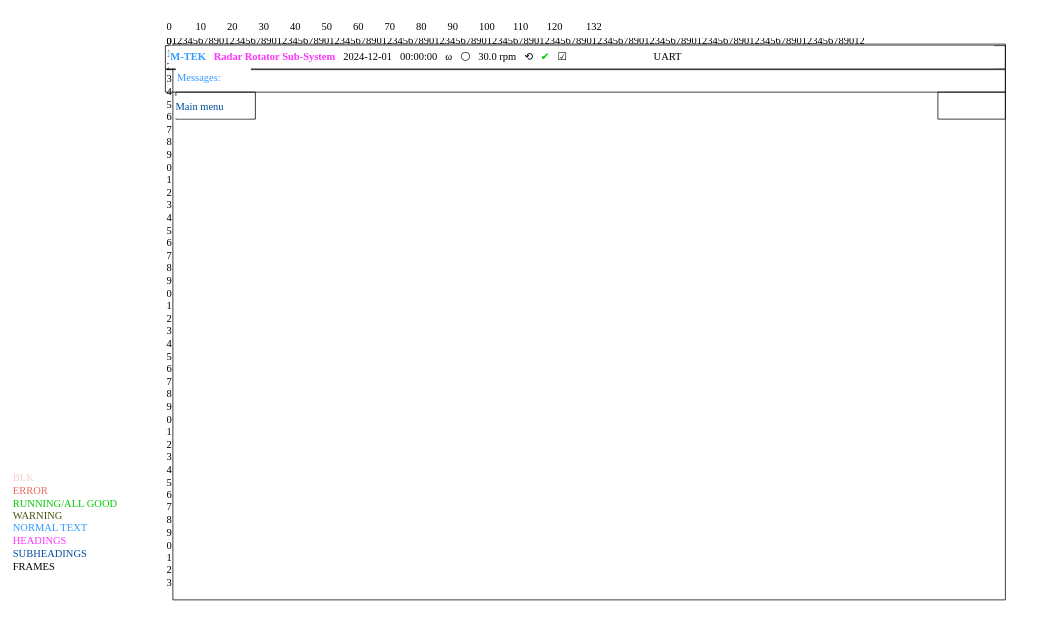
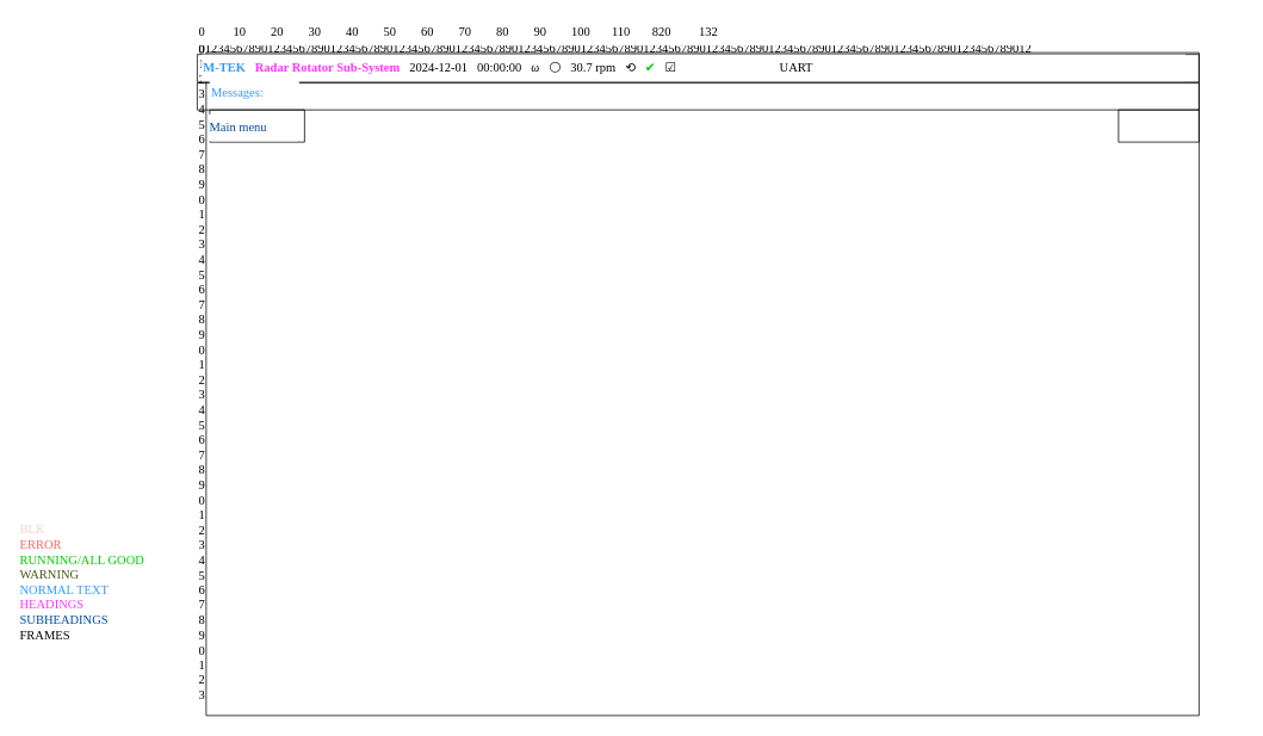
  <mxCell id="0" />
  <mxCell id="1" parent="0" />
  <mxCell id="2" value="&lt;font&gt;0123456789012345678901234567890123456789012345678901234567890123456789012345678901234567890123456789012345678901234567890123456789012&lt;/font&gt;" style="text;html=1;align=left;verticalAlign=middle;resizable=0;points=[];autosize=1;strokeColor=none;fillColor=default;fontFamily=Lucida Console;fontSize=14;" parent="1" vertex="1"><mxGeometry x="220" y="39" width="1150" height="30" as="geometry" /></mxCell>
- <mxCell id="3" value="&lt;font&gt;0&amp;nbsp; &amp;nbsp; &amp;nbsp; &amp;nbsp; &amp;nbsp;10&amp;nbsp; &amp;nbsp; &amp;nbsp; &amp;nbsp; 20&amp;nbsp; &amp;nbsp; &amp;nbsp; &amp;nbsp; 30&amp;nbsp; &amp;nbsp; &amp;nbsp; &amp;nbsp; 40&amp;nbsp; &amp;nbsp; &amp;nbsp; &amp;nbsp; 50&amp;nbsp; &amp;nbsp; &amp;nbsp; &amp;nbsp; 60&amp;nbsp; &amp;nbsp; &amp;nbsp; &amp;nbsp; 70&amp;nbsp; &amp;nbsp; &amp;nbsp; &amp;nbsp; 80&amp;nbsp; &amp;nbsp; &amp;nbsp; &amp;nbsp; 90&amp;nbsp; &amp;nbsp; &amp;nbsp; &amp;nbsp; 100&amp;nbsp; &amp;nbsp; &amp;nbsp; &amp;nbsp;110&amp;nbsp; &amp;nbsp; &amp;nbsp; &amp;nbsp;120&amp;nbsp; &amp;nbsp; &amp;nbsp; &amp;nbsp; &amp;nbsp;132&amp;nbsp;&lt;/font&gt;" style="text;html=1;align=left;verticalAlign=middle;resizable=0;points=[];autosize=1;strokeColor=none;fillColor=default;fontFamily=Lucida Console;fontSize=14;" parent="1" vertex="1"><mxGeometry x="220" y="20" width="1170" height="30" as="geometry" /></mxCell>
+ <mxCell id="3" value="&lt;font&gt;0&amp;nbsp; &amp;nbsp; &amp;nbsp; &amp;nbsp; &amp;nbsp;10&amp;nbsp; &amp;nbsp; &amp;nbsp; &amp;nbsp; 20&amp;nbsp; &amp;nbsp; &amp;nbsp; &amp;nbsp; 30&amp;nbsp; &amp;nbsp; &amp;nbsp; &amp;nbsp; 40&amp;nbsp; &amp;nbsp; &amp;nbsp; &amp;nbsp; 50&amp;nbsp; &amp;nbsp; &amp;nbsp; &amp;nbsp; 60&amp;nbsp; &amp;nbsp; &amp;nbsp; &amp;nbsp; 70&amp;nbsp; &amp;nbsp; &amp;nbsp; &amp;nbsp; 80&amp;nbsp; &amp;nbsp; &amp;nbsp; &amp;nbsp; 90&amp;nbsp; &amp;nbsp; &amp;nbsp; &amp;nbsp; 100&amp;nbsp; &amp;nbsp; &amp;nbsp; &amp;nbsp;110&amp;nbsp; &amp;nbsp; &amp;nbsp; &amp;nbsp;820&amp;nbsp; &amp;nbsp; &amp;nbsp; &amp;nbsp; &amp;nbsp;132&amp;nbsp;&lt;/font&gt;" style="text;html=1;align=left;verticalAlign=middle;resizable=0;points=[];autosize=1;strokeColor=none;fillColor=default;fontFamily=Lucida Console;fontSize=14;" parent="1" vertex="1"><mxGeometry x="220" y="20" width="1170" height="30" as="geometry" /></mxCell>
  <mxCell id="4" value="0&lt;div&gt;1&lt;/div&gt;&lt;div&gt;2&lt;/div&gt;&lt;div&gt;3&lt;/div&gt;&lt;div&gt;4&lt;/div&gt;&lt;div&gt;5&lt;/div&gt;&lt;div&gt;6&lt;/div&gt;&lt;div&gt;7&lt;/div&gt;&lt;div&gt;8&lt;/div&gt;&lt;div&gt;9&lt;/div&gt;&lt;div&gt;0&lt;/div&gt;&lt;div&gt;1&lt;/div&gt;&lt;div&gt;2&lt;/div&gt;&lt;div&gt;3&lt;/div&gt;&lt;div&gt;4&lt;/div&gt;&lt;div&gt;5&lt;/div&gt;&lt;div&gt;6&lt;/div&gt;&lt;div&gt;7&lt;/div&gt;&lt;div&gt;8&lt;/div&gt;&lt;div&gt;9&lt;/div&gt;&lt;div&gt;0&lt;/div&gt;&lt;div&gt;1&lt;/div&gt;&lt;div&gt;2&lt;/div&gt;&lt;div&gt;3&lt;/div&gt;&lt;div&gt;4&lt;/div&gt;&lt;div&gt;5&lt;/div&gt;&lt;div&gt;6&lt;/div&gt;&lt;div&gt;7&lt;/div&gt;&lt;div&gt;8&lt;/div&gt;&lt;div&gt;9&lt;/div&gt;&lt;div&gt;0&lt;/div&gt;&lt;div&gt;1&lt;/div&gt;&lt;div&gt;2&lt;/div&gt;&lt;div&gt;3&lt;/div&gt;&lt;div&gt;4&lt;/div&gt;&lt;div&gt;5&lt;/div&gt;&lt;div&gt;6&lt;/div&gt;&lt;div&gt;7&lt;/div&gt;&lt;div&gt;8&lt;/div&gt;&lt;div&gt;9&lt;/div&gt;&lt;div&gt;0&lt;/div&gt;&lt;div&gt;1&lt;/div&gt;&lt;div&gt;2&lt;/div&gt;&lt;div&gt;3&lt;/div&gt;&lt;div&gt;&lt;br&gt;&lt;/div&gt;&lt;div&gt;&lt;br&gt;&lt;/div&gt;" style="text;whiteSpace=wrap;html=1;fontFamily=Lucida Console;fontSize=14;" parent="1" vertex="1"><mxGeometry x="220" y="40" width="24" height="240" as="geometry" /></mxCell>
- <mxCell id="5" value="&lt;div&gt;&lt;font color=&quot;#f8cecc&quot;&gt;BLK&lt;/font&gt;&lt;/div&gt;&lt;div&gt;&lt;font color=&quot;#ea6b66&quot;&gt;ERROR&lt;/font&gt;&lt;/div&gt;&lt;div&gt;&lt;span style=&quot;color: rgb(0, 204, 0);&quot;&gt;RUNNING/ALL GOOD&lt;/span&gt;&lt;/div&gt;&lt;div&gt;&lt;font color=&quot;#495411&quot;&gt;WARNING&lt;/font&gt;&lt;/div&gt;&lt;div&gt;&lt;font color=&quot;#3399ff&quot;&gt;NORMAL TEXT&lt;/font&gt;&lt;/div&gt;&lt;div&gt;&lt;font color=&quot;#ff33ff&quot;&gt;HEADINGS&lt;/font&gt;&lt;/div&gt;&lt;div&gt;&lt;span style=&quot;background-color: initial;&quot;&gt;&lt;font color=&quot;#004c99&quot;&gt;SUBHEADINGS&lt;/font&gt;&lt;/span&gt;&lt;/div&gt;&lt;div&gt;&lt;span style=&quot;background-color: initial;&quot;&gt;FRAMES&lt;/span&gt;&lt;/div&gt;&lt;div&gt;&lt;br&gt;&lt;/div&gt;" style="text;html=1;align=left;verticalAlign=middle;resizable=0;points=[];autosize=1;strokeColor=none;fillColor=default;fontFamily=Lucida Console;fontSize=14;" parent="1" vertex="1"><mxGeometry x="15" y="624" width="160" height="160" as="geometry" /></mxCell>
+ <mxCell id="5" value="&lt;div&gt;&lt;font color=&quot;#f8cecc&quot;&gt;BLK&lt;/font&gt;&lt;/div&gt;&lt;div&gt;&lt;font color=&quot;#ea6b66&quot;&gt;ERROR&lt;/font&gt;&lt;/div&gt;&lt;div&gt;&lt;span style=&quot;color: rgb(0, 204, 0);&quot;&gt;RUNNING/ALL GOOD&lt;/span&gt;&lt;/div&gt;&lt;div&gt;&lt;font color=&quot;#495411&quot;&gt;WARNING&lt;/font&gt;&lt;/div&gt;&lt;div&gt;&lt;font color=&quot;#3399ff&quot;&gt;NORMAL TEXT&lt;/font&gt;&lt;/div&gt;&lt;div&gt;&lt;font color=&quot;#ff33ff&quot;&gt;HEADINGS&lt;/font&gt;&lt;/div&gt;&lt;div&gt;&lt;span style=&quot;background-color: initial;&quot;&gt;&lt;font color=&quot;#004c99&quot;&gt;SUBHEADINGS&lt;/font&gt;&lt;/span&gt;&lt;/div&gt;&lt;div&gt;&lt;span style=&quot;background-color: initial;&quot;&gt;FRAMES&lt;/span&gt;&lt;/div&gt;&lt;div&gt;&lt;br&gt;&lt;/div&gt;" style="text;html=1;align=left;verticalAlign=middle;resizable=0;points=[];autosize=1;strokeColor=none;fillColor=default;fontFamily=Lucida Console;fontSize=14;" parent="1" vertex="1"><mxGeometry x="20" y="579" width="160" height="160" as="geometry" /></mxCell>
  <mxCell id="6" value="" style="swimlane;startSize=0;fontFamily=Lucida Console;fontSize=14;" parent="1" vertex="1"><mxGeometry x="230" y="58" width="1110" height="741" as="geometry" /></mxCell>
  <mxCell id="7" value="&#10;" style="swimlane;startSize=0;fontFamily=Lucida Console;fontSize=14;" parent="6" vertex="1"><mxGeometry x="-10" y="34" width="1120" height="30" as="geometry" /></mxCell>
  <mxCell id="8" value="&#10;" style="swimlane;startSize=0;fontFamily=Lucida Console;fontSize=14;" parent="6" vertex="1"><mxGeometry x="-10" y="2" width="1120" height="31" as="geometry" /></mxCell>
- <mxCell id="9" value="&lt;font color=&quot;#3399ff&quot;&gt;&lt;b&gt;M-TEK&lt;/b&gt;&amp;nbsp; &amp;nbsp;&lt;/font&gt;&lt;font color=&quot;#ff33ff&quot;&gt;&lt;b&gt;Radar Rotator Sub-System&amp;nbsp; &amp;nbsp;&lt;/b&gt;&lt;/font&gt;2024-12-01&amp;nbsp; &amp;nbsp;00:00:00&amp;nbsp; &amp;nbsp;ω&amp;nbsp; &amp;nbsp;⚪&amp;nbsp; &amp;nbsp;30.0 rpm&amp;nbsp; &amp;nbsp;⟲&amp;nbsp; &amp;nbsp;&lt;font color=&quot;#00cc00&quot;&gt;✔&amp;nbsp; &amp;nbsp;&lt;/font&gt;&lt;span style=&quot;background-color: initial;&quot;&gt;☑&amp;nbsp; &amp;nbsp; &amp;nbsp; &amp;nbsp; &amp;nbsp; &amp;nbsp; &amp;nbsp; &amp;nbsp; &amp;nbsp; &amp;nbsp; &amp;nbsp; &amp;nbsp; &amp;nbsp; &amp;nbsp; &amp;nbsp; &amp;nbsp; &amp;nbsp;UART&lt;/span&gt;" style="text;html=1;align=left;verticalAlign=middle;resizable=0;points=[];autosize=1;strokeColor=none;fillColor=default;labelBackgroundColor=none;fontFamily=Lucida Console;fontSize=14;" parent="8" vertex="1"><mxGeometry x="5" width="1100" height="30" as="geometry" /></mxCell>
+ <mxCell id="9" value="&lt;font color=&quot;#3399ff&quot;&gt;&lt;b&gt;M-TEK&lt;/b&gt;&amp;nbsp; &amp;nbsp;&lt;/font&gt;&lt;font color=&quot;#ff33ff&quot;&gt;&lt;b&gt;Radar Rotator Sub-System&amp;nbsp; &amp;nbsp;&lt;/b&gt;&lt;/font&gt;2024-12-01&amp;nbsp; &amp;nbsp;00:00:00&amp;nbsp; &amp;nbsp;ω&amp;nbsp; &amp;nbsp;⚪&amp;nbsp; &amp;nbsp;30.7 rpm&amp;nbsp; &amp;nbsp;⟲&amp;nbsp; &amp;nbsp;&lt;font color=&quot;#00cc00&quot;&gt;✔&amp;nbsp; &amp;nbsp;&lt;/font&gt;&lt;span style=&quot;background-color: initial;&quot;&gt;☑&amp;nbsp; &amp;nbsp; &amp;nbsp; &amp;nbsp; &amp;nbsp; &amp;nbsp; &amp;nbsp; &amp;nbsp; &amp;nbsp; &amp;nbsp; &amp;nbsp; &amp;nbsp; &amp;nbsp; &amp;nbsp; &amp;nbsp; &amp;nbsp; &amp;nbsp;UART&lt;/span&gt;" style="text;html=1;align=left;verticalAlign=middle;resizable=0;points=[];autosize=1;strokeColor=none;fillColor=default;labelBackgroundColor=none;fontFamily=Lucida Console;fontSize=14;" parent="8" vertex="1"><mxGeometry x="5" width="1100" height="30" as="geometry" /></mxCell>
  <mxCell id="10" value="&lt;font color=&quot;#3399ff&quot;&gt;Messages:&lt;/font&gt;" style="text;html=1;align=left;verticalAlign=middle;resizable=0;points=[];autosize=1;strokeColor=none;fillColor=default;fontFamily=Lucida Console;fontSize=14;" parent="6" vertex="1"><mxGeometry x="4" y="30" width="100" height="30" as="geometry" /></mxCell>
  <mxCell id="11" value="" style="group" parent="6" vertex="1" connectable="0"><mxGeometry x="1020" y="59.5" width="116" height="39" as="geometry" /></mxCell>
  <mxCell id="12" value="&#10;" style="swimlane;startSize=0;fontFamily=Lucida Console;fontSize=14;" parent="6" vertex="1"><mxGeometry x="1020" y="64" width="90" height="36" as="geometry" /></mxCell>
  <mxCell id="13" value="&#10;" style="swimlane;startSize=0;fontFamily=Lucida Console;fontSize=14;" vertex="1" parent="6"><mxGeometry x="4" y="64" width="106" height="36" as="geometry" /></mxCell>
  <mxCell id="14" value="" style="group" vertex="1" connectable="0" parent="13"><mxGeometry x="-8" y="-2" width="116" height="39" as="geometry" /></mxCell>
  <mxCell id="15" value="&lt;div&gt;&lt;span style=&quot;background-color: initial;&quot;&gt;&lt;font color=&quot;#004c99&quot;&gt;Main menu&lt;/font&gt;&lt;/span&gt;&lt;/div&gt;" style="text;html=1;align=left;verticalAlign=middle;resizable=0;points=[];autosize=1;strokeColor=none;fillColor=default;fontFamily=Lucida Console;fontSize=14;" vertex="1" parent="14"><mxGeometry x="6" y="7" width="100" height="30" as="geometry" /></mxCell>
